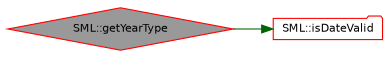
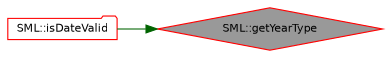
  digraph {
    rankdir=RL
    node [color=red fontname=Helvetica fontsize=10 style=filled]
    n1 [fillcolor=grey60 fontcolor=black height=0.2 label="SML::getYearType" shape=diamond width=0.4]
    n2 [fillcolor=white height=0.2 label="SML::isDateValid" shape=folder width=0.4]
-   n2 -> n1 [color=darkgreen dir=back fontname=Helvetica fontsize=10 labelfontname=Helvetica labelfontsize=10 style=solid]
+   n1 -> n2 [color=darkgreen dir=back fontname=Helvetica fontsize=10 labelfontname=Helvetica labelfontsize=10 style=solid]
  }
